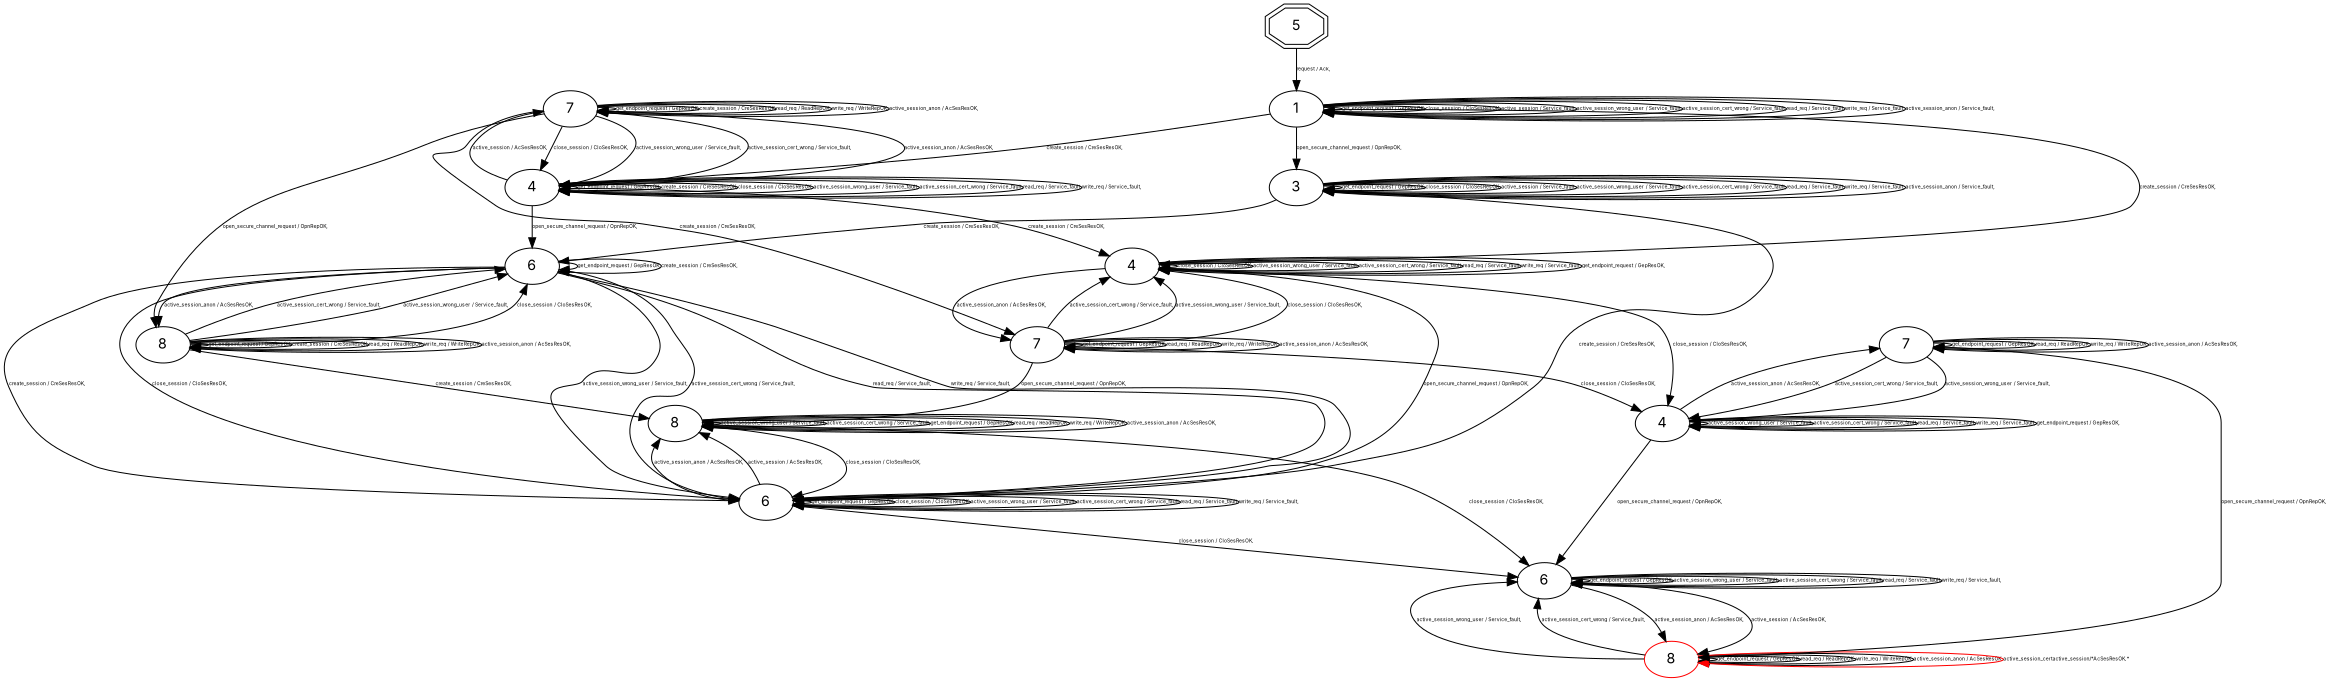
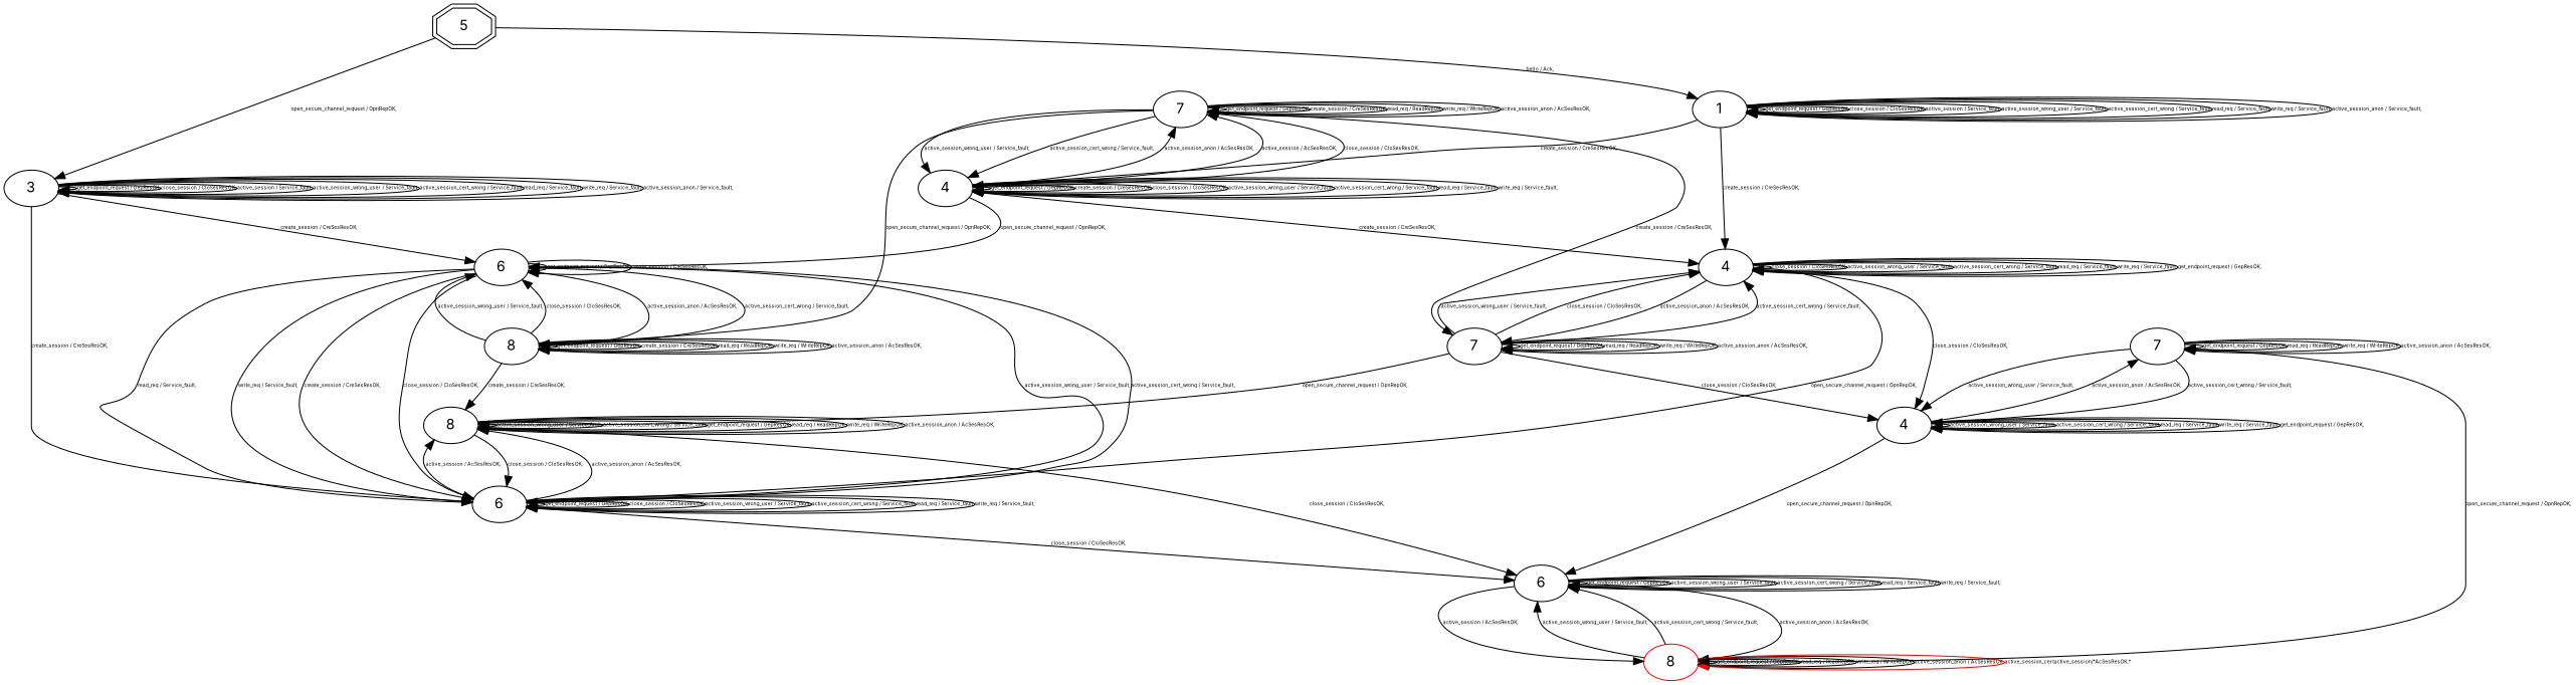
  digraph {
    fontname=Inter
    node [fillcolor=white fontname=Inter shape=ellipse style=filled]
    edge [fontname=Inter fontsize=5]
    n1 [label=8]
    n2 [label=6]
    n3 [label=6]
    n4 [color=red label=8]
    n5 [label=4]
    n6 [label=7]
    n7 [label=4]
    n8 [label=7]
    n9 [label=1]
    n10 [label=4]
    n11 [label=3]
    n12 [label=7]
    n13 [label=6]
    n14 [label=8]
    n15 [label=5 shape=doubleoctagon]
    n1 -> n1 [label="active_session_wrong_user / Service_fault,"]
    n1 -> n1 [label="active_session_cert_wrong / Service_fault,"]
    n1 -> n1 [label="get_endpoint_request / GepResOK,"]
    n1 -> n1 [label="read_req / ReadRepOK,"]
    n1 -> n1 [label="write_req / WriteRepOK,"]
    n1 -> n1 [label="active_session_anon / AcSesResOK,"]
    n1 -> n2 [label="close_session / CloSesResOK,"]
    n1 -> n3 [label="close_session / CloSesResOK,"]
    n2 -> n2 [label="get_endpoint_request / GepResOK,"]
    n2 -> n2 [label="active_session_wrong_user / Service_fault,"]
    n2 -> n2 [label="active_session_cert_wrong / Service_fault,"]
    n2 -> n2 [label="read_req / Service_fault,"]
    n2 -> n2 [label="write_req / Service_fault,"]
    n2 -> n4 [label="active_session_anon / AcSesResOK,"]
    n2 -> n4 [label="active_session / AcSesResOK,"]
    n3 -> n1 [label="active_session_anon / AcSesResOK,"]
    n3 -> n1 [label="active_session / AcSesResOK,"]
    n3 -> n2 [label="close_session / CloSesResOK,"]
    n3 -> n3 [label="get_endpoint_request / GepResOK,"]
    n3 -> n3 [label="close_session / CloSesResOK,"]
    n3 -> n3 [label="active_session_wrong_user / Service_fault,"]
    n3 -> n3 [label="active_session_cert_wrong / Service_fault,"]
    n3 -> n3 [label="read_req / Service_fault,"]
    n3 -> n3 [label="write_req / Service_fault,"]
    n4 -> n2 [label="active_session_wrong_user / Service_fault,"]
    n4 -> n2 [label="active_session_cert_wrong / Service_fault,"]
    n4 -> n4 [label="get_endpoint_request / GepResOK,"]
    n4 -> n4 [label="read_req / ReadRepOK,"]
    n4 -> n4 [label="write_req / WriteRepOK,"]
    n4 -> n4 [label="active_session_anon / AcSesResOK,"]
    n4 -> n4 [color=red label="active_session_certactive_session/*AcSesResOK,*"]
    n5 -> n3 [label="open_secure_channel_request / OpnRepOK,"]
    n5 -> n5 [label="close_session / CloSesResOK,"]
    n5 -> n5 [label="active_session_wrong_user / Service_fault,"]
    n5 -> n5 [label="active_session_cert_wrong / Service_fault,"]
    n5 -> n5 [label="read_req / Service_fault,"]
    n5 -> n5 [label="write_req / Service_fault,"]
    n5 -> n5 [label="get_endpoint_request / GepResOK,"]
    n5 -> n6 [label="active_session_anon / AcSesResOK,"]
    n5 -> n7 [label="close_session / CloSesResOK,"]
    n6 -> n1 [label="open_secure_channel_request / OpnRepOK,"]
    n6 -> n5 [label="active_session_cert_wrong / Service_fault,"]
    n6 -> n5 [label="active_session_wrong_user / Service_fault,"]
    n6 -> n5 [label="close_session / CloSesResOK,"]
    n6 -> n6 [label="get_endpoint_request / GepResOK,"]
    n6 -> n6 [label="read_req / ReadRepOK,"]
    n6 -> n6 [label="write_req / WriteRepOK,"]
    n6 -> n6 [label="active_session_anon / AcSesResOK,"]
    n6 -> n7 [label="close_session / CloSesResOK,"]
    n7 -> n2 [label="open_secure_channel_request / OpnRepOK,"]
    n7 -> n7 [label="active_session_wrong_user / Service_fault,"]
    n7 -> n7 [label="active_session_cert_wrong / Service_fault,"]
    n7 -> n7 [label="read_req / Service_fault,"]
    n7 -> n7 [label="write_req / Service_fault,"]
    n7 -> n7 [label="get_endpoint_request / GepResOK,"]
    n7 -> n8 [label="active_session_anon / AcSesResOK,"]
    n8 -> n4 [label="open_secure_channel_request / OpnRepOK,"]
    n8 -> n7 [label="active_session_cert_wrong / Service_fault,"]
    n8 -> n7 [label="active_session_wrong_user / Service_fault,"]
    n8 -> n8 [label="get_endpoint_request / GepResOK,"]
    n8 -> n8 [label="read_req / ReadRepOK,"]
    n8 -> n8 [label="write_req / WriteRepOK,"]
    n8 -> n8 [label="active_session_anon / AcSesResOK,"]
    n9 -> n5 [label="create_session / CreSesResOK,"]
    n9 -> n9 [label="get_endpoint_request / GepResOK,"]
    n9 -> n9 [label="close_session / CloSesResOK,"]
    n9 -> n9 [label="active_session / Service_fault,"]
    n9 -> n9 [label="active_session_wrong_user / Service_fault,"]
    n9 -> n9 [label="active_session_cert_wrong / Service_fault,"]
    n9 -> n9 [label="read_req / Service_fault,"]
    n9 -> n9 [label="write_req / Service_fault,"]
    n9 -> n9 [label="active_session_anon / Service_fault,"]
    n9 -> n10 [label="create_session / CreSesResOK,"]
-   n9 -> n11 [label="open_secure_channel_request / OpnRepOK,"]
+   n15 -> n11 [label="open_secure_channel_request / OpnRepOK,"]
    n10 -> n5 [label="create_session / CreSesResOK,"]
    n10 -> n10 [label="get_endpoint_request / GepResOK,"]
    n10 -> n10 [label="create_session / CreSesResOK,"]
    n10 -> n10 [label="close_session / CloSesResOK,"]
    n10 -> n10 [label="active_session_wrong_user / Service_fault,"]
    n10 -> n10 [label="active_session_cert_wrong / Service_fault,"]
    n10 -> n10 [label="read_req / Service_fault,"]
    n10 -> n10 [label="write_req / Service_fault,"]
    n10 -> n12 [label="active_session_anon / AcSesResOK,"]
    n10 -> n12 [label="active_session / AcSesResOK,"]
    n10 -> n13 [label="open_secure_channel_request / OpnRepOK,"]
    n11 -> n3 [label="create_session / CreSesResOK,"]
    n11 -> n11 [label="get_endpoint_request / GepResOK,"]
    n11 -> n11 [label="close_session / CloSesResOK,"]
    n11 -> n11 [label="active_session / Service_fault,"]
    n11 -> n11 [label="active_session_wrong_user / Service_fault,"]
    n11 -> n11 [label="active_session_cert_wrong / Service_fault,"]
    n11 -> n11 [label="read_req / Service_fault,"]
    n11 -> n11 [label="write_req / Service_fault,"]
    n11 -> n11 [label="active_session_anon / Service_fault,"]
    n11 -> n13 [label="create_session / CreSesResOK,"]
    n12 -> n6 [label="create_session / CreSesResOK,"]
    n12 -> n10 [label="close_session / CloSesResOK,"]
    n12 -> n10 [label="active_session_wrong_user / Service_fault,"]
    n12 -> n10 [label="active_session_cert_wrong / Service_fault,"]
    n12 -> n12 [label="get_endpoint_request / GepResOK,"]
    n12 -> n12 [label="create_session / CreSesResOK,"]
    n12 -> n12 [label="read_req / ReadRepOK,"]
    n12 -> n12 [label="write_req / WriteRepOK,"]
    n12 -> n12 [label="active_session_anon / AcSesResOK,"]
    n12 -> n14 [label="open_secure_channel_request / OpnRepOK,"]
    n13 -> n3 [label="create_session / CreSesResOK,"]
    n13 -> n3 [label="close_session / CloSesResOK,"]
    n13 -> n3 [label="active_session_wrong_user / Service_fault,"]
    n13 -> n3 [label="active_session_cert_wrong / Service_fault,"]
    n13 -> n3 [label="read_req / Service_fault,"]
    n13 -> n3 [label="write_req / Service_fault,"]
    n13 -> n13 [label="get_endpoint_request / GepResOK,"]
    n13 -> n13 [label="create_session / CreSesResOK,"]
    n13 -> n14 [label="active_session_anon / AcSesResOK,"]
    n14 -> n1 [label="create_session / CreSesResOK,"]
    n14 -> n13 [label="active_session_cert_wrong / Service_fault,"]
    n14 -> n13 [label="active_session_wrong_user / Service_fault,"]
    n14 -> n13 [label="close_session / CloSesResOK,"]
    n14 -> n14 [label="get_endpoint_request / GepResOK,"]
    n14 -> n14 [label="create_session / CreSesResOK,"]
    n14 -> n14 [label="read_req / ReadRepOK,"]
    n14 -> n14 [label="write_req / WriteRepOK,"]
    n14 -> n14 [label="active_session_anon / AcSesResOK,"]
-   n15 -> n9 [label="request / Ack,"]
+   n15 -> n9 [label="hello / Ack,"]
  }
